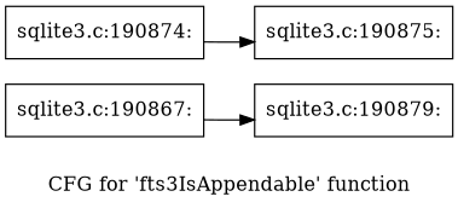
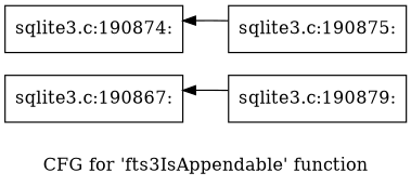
  digraph {
    label="CFG for 'fts3IsAppendable' function"
    rankdir=LR
    node [shape=record]
    n1 [label="{sqlite3.c:190867:}"]
    n2 [label="{sqlite3.c:190879:}"]
    n3 [label="{sqlite3.c:190874:}"]
    n4 [label="{sqlite3.c:190875:}"]
-   n1 -> n2
-   n3 -> n4
+   n2 -> n1
+   n4 -> n3
  }
